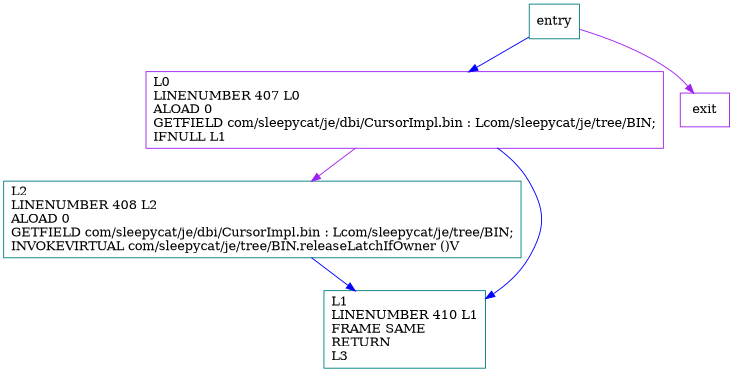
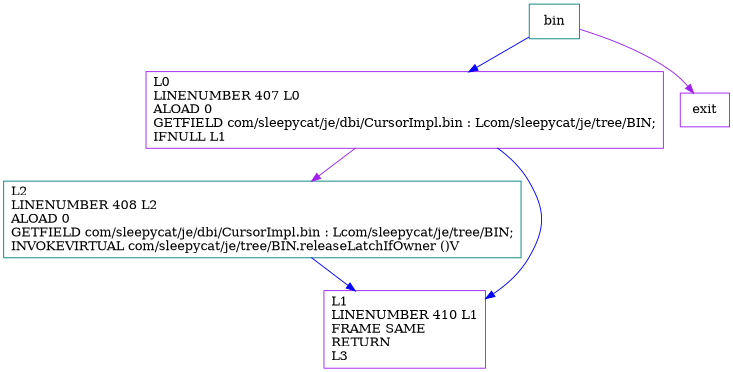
  digraph {
    node [color=teal shape=record]
    edge [color=blue]
    n1 [color=purple label="L0\lLINENUMBER 407 L0\lALOAD 0\lGETFIELD com/sleepycat/je/dbi/CursorImpl.bin : Lcom/sleepycat/je/tree/BIN;\lIFNULL L1\l"]
    n2 [label="L2\lLINENUMBER 408 L2\lALOAD 0\lGETFIELD com/sleepycat/je/dbi/CursorImpl.bin : Lcom/sleepycat/je/tree/BIN;\lINVOKEVIRTUAL com/sleepycat/je/tree/BIN.releaseLatchIfOwner ()V\l"]
-   n3 [label="L1\lLINENUMBER 410 L1\lFRAME SAME\lRETURN\lL3\l"]
+   n3 [color=purple label="L1\lLINENUMBER 410 L1\lFRAME SAME\lRETURN\lL3\l"]
    exit [color=purple]
-   entry
+   entry [label=bin]
    n1 -> n2 [color=purple]
    n1 -> n3
    n2 -> n3
    entry -> n1
    entry -> exit [color=purple]
  }
